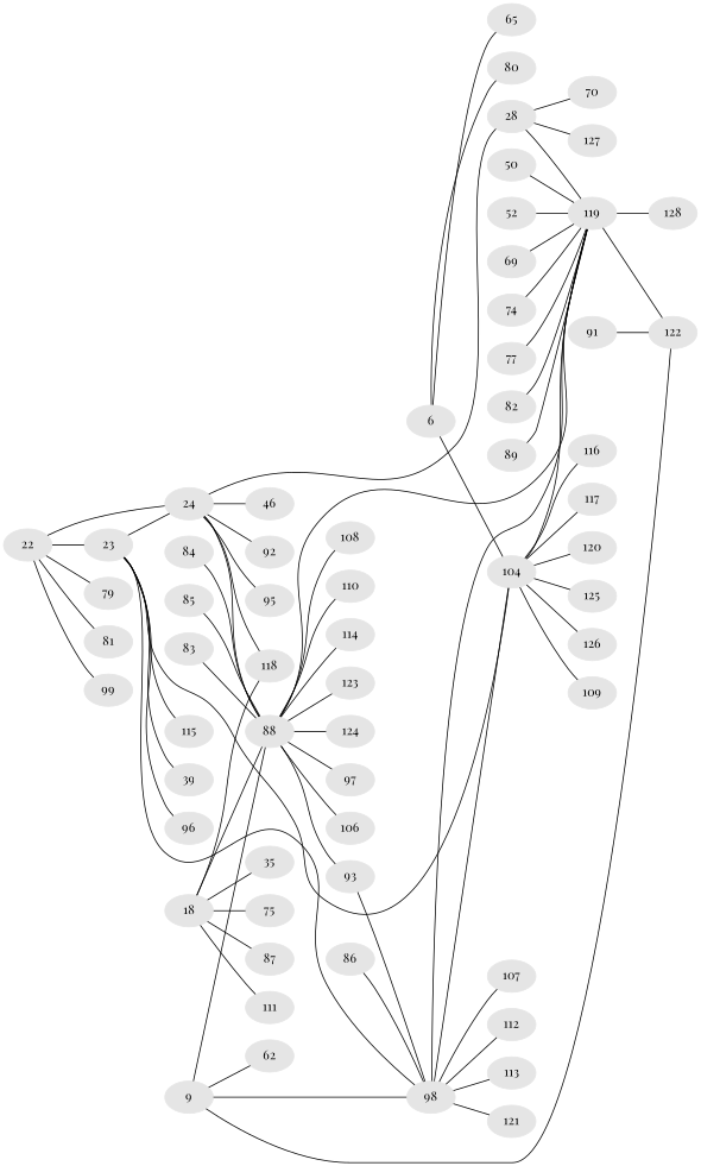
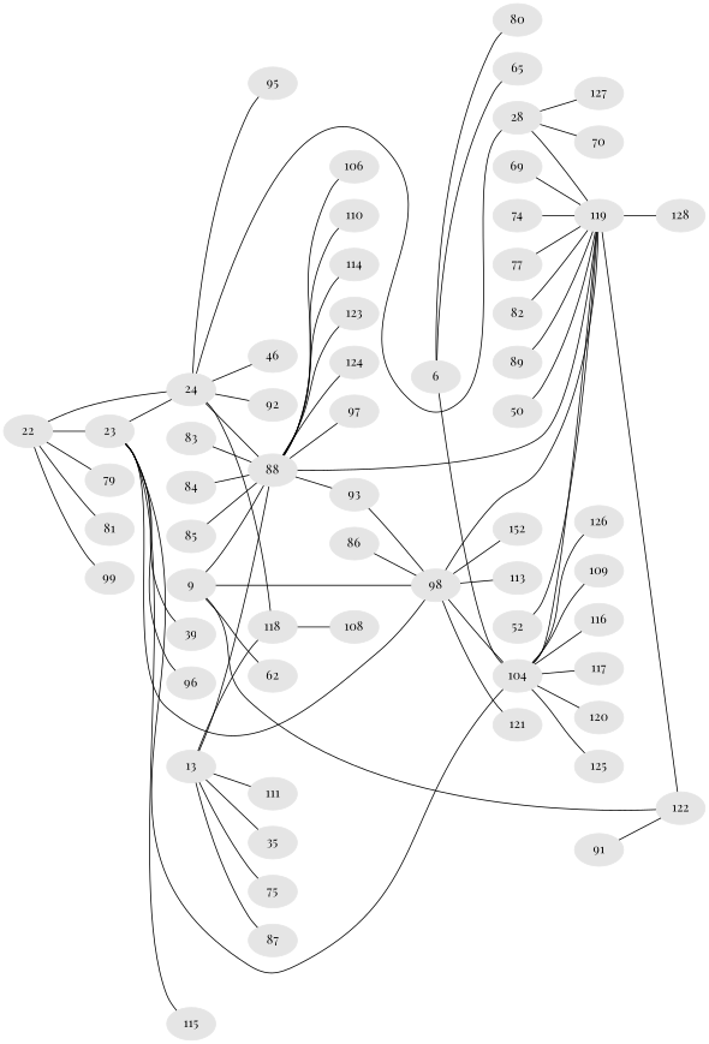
  graph {
    fontname="Playfair Display"
    rankdir=LR
    node [color=gray90 fontname="Playfair Display" style=filled]
    edge [fontname="Playfair Display"]
    6 [super="+2"]
    65
    80
    104 [super="+102"]
    119 [super="+103+38"]
    109 [super="+105"]
    116 [super="+101"]
    117
    120
    125
    126
    9 [super="+7"]
    62
    88 [super="+73+76+14+64+44+45+53+71+78"]
    98 [super="+12+47"]
    122 [super="+72"]
    93
    97
    106
    108
    110
    114
    123
    124 [super="+54"]
-   107 [super="+36"]
-   112
+   112 [label=152]
    113
    121
    128
-   18 [super="+16"]
+   18 [super="+16" label=13]
    35
    75
    87
    111
    118
    22 [super="+21"]
    23 [super="+20"]
    24 [super="+19"]
    79 [super="+66"]
    81
    99 [super="+94"]
    39
    96
    115
    28 [super="+26"]
    46
    92
    95 [super="+40"]
    70
    127
    50 [super="+48"]
    52
    69
    74
    77
    82
    83
    84
    85
    86
    89
    91 [super="+68"]
    6 -- 65
    6 -- 80
    6 -- 104 [weight=8]
    104 -- 119
    104 -- 109
    104 -- 116
    104 -- 117
    104 -- 120
    104 -- 125
    104 -- 126
    119 -- 122
    119 -- 128
    9 -- 62
    9 -- 88
    9 -- 98 [weight=8]
    9 -- 122
    88 -- 119 [weight=2]
    88 -- 93
    88 -- 97
    88 -- 106
-   88 -- 108
+   118 -- 108
    88 -- 110
    88 -- 114
    88 -- 123
    88 -- 124
    98 -- 104
    98 -- 119
-   98 -- 107
    98 -- 112
    98 -- 113
    98 -- 121
    93 -- 98
    18 -- 88 [weight=8]
    18 -- 35
    18 -- 75
    18 -- 87
    18 -- 111
    18 -- 118
    22 -- 23 [weight=4]
    22 -- 24 [weight=4]
    22 -- 79
    22 -- 81
    22 -- 99
    23 -- 104
    23 -- 98
    23 -- 24 [weight=4]
    23 -- 39
    23 -- 96
    23 -- 115
    24 -- 88 [weight=3]
    24 -- 118
    24 -- 28
    24 -- 46
    24 -- 92
    24 -- 95
    28 -- 119 [weight=9]
    28 -- 70
    28 -- 127
    50 -- 119
    52 -- 119
    69 -- 119
    74 -- 119
    77 -- 119
    82 -- 119
    83 -- 88
    84 -- 88
    85 -- 88
    86 -- 98
    89 -- 119
    91 -- 122
  }
